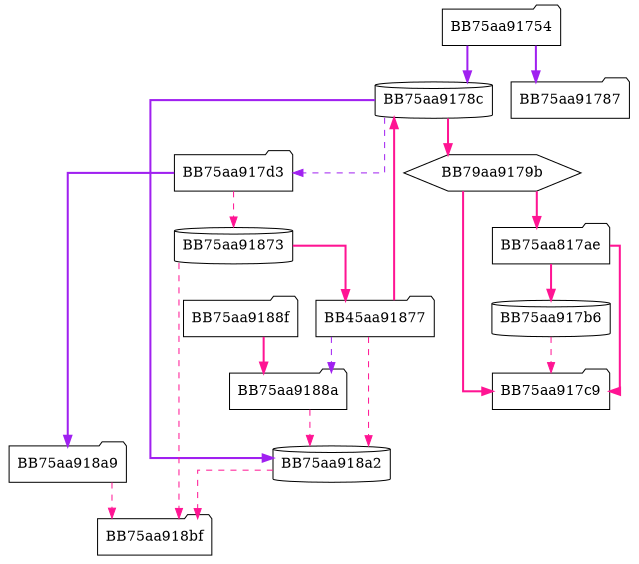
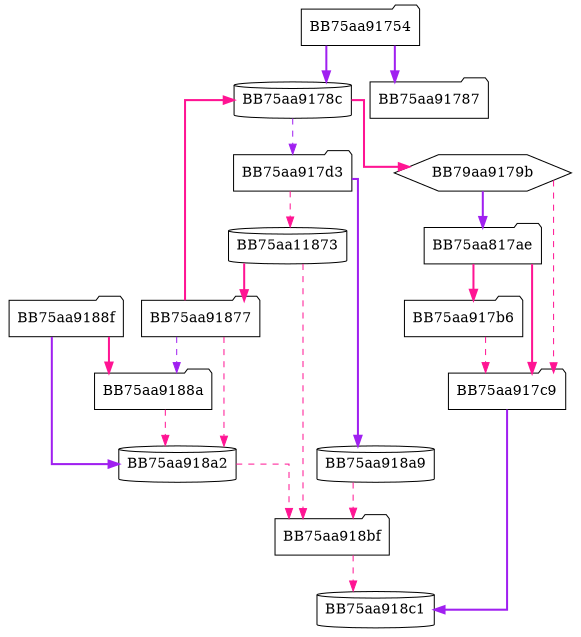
  digraph {
    splines=ortho
    node [shape=folder]
    edge [color=deeppink style=bold]
    BB75aa9178c [shape=cylinder]
    BB75aa91754
    BB75aa91787
    BB75aa917d3
    n5 [label=BB79aa9179b shape=hexagon]
-   BB75aa918a9
-   BB75aa91873 [shape=cylinder]
+   BB75aa918a9 [shape=cylinder]
+   BB75aa91873 [shape=cylinder label=BB75aa11873]
    BB75aa917c9
    n9 [label=BB75aa817ae]
    BB75aa918bf
-   BB75aa91877 [label=BB45aa91877]
-   BB75aa917b6 [shape=cylinder]
+   BB75aa91877
+   BB75aa918c1 [shape=cylinder]
+   BB75aa917b6
    BB75aa918a2 [shape=cylinder]
    BB75aa9188a
    BB75aa9188f
    BB75aa9178c -> BB75aa917d3 [color=purple style=dashed]
    BB75aa9178c -> n5
    BB75aa91754 -> BB75aa9178c [color=purple]
    BB75aa91754 -> BB75aa91787 [color=purple]
    BB75aa917d3 -> BB75aa918a9 [color=purple]
    BB75aa917d3 -> BB75aa91873 [style=dashed]
-   n5 -> BB75aa917c9
-   n5 -> n9
+   n5 -> BB75aa917c9 [style=dashed]
+   n5 -> n9 [color=purple]
    BB75aa918a9 -> BB75aa918bf [style=dashed]
    BB75aa91873 -> BB75aa918bf [style=dashed]
    BB75aa91873 -> BB75aa91877
+   BB75aa917c9 -> BB75aa918c1 [color=purple]
    n9 -> BB75aa917c9
    n9 -> BB75aa917b6
+   BB75aa918bf -> BB75aa918c1 [style=dashed]
    BB75aa91877 -> BB75aa9178c
    BB75aa91877 -> BB75aa918a2 [style=dashed]
    BB75aa91877 -> BB75aa9188a [color=purple style=dashed]
    BB75aa917b6 -> BB75aa917c9 [style=dashed]
    BB75aa918a2 -> BB75aa918bf [style=dashed]
    BB75aa9188a -> BB75aa918a2 [style=dashed]
-   BB75aa9178c -> BB75aa918a2 [color=purple]
+   BB75aa9188f -> BB75aa918a2 [color=purple]
    BB75aa9188f -> BB75aa9188a
  }
